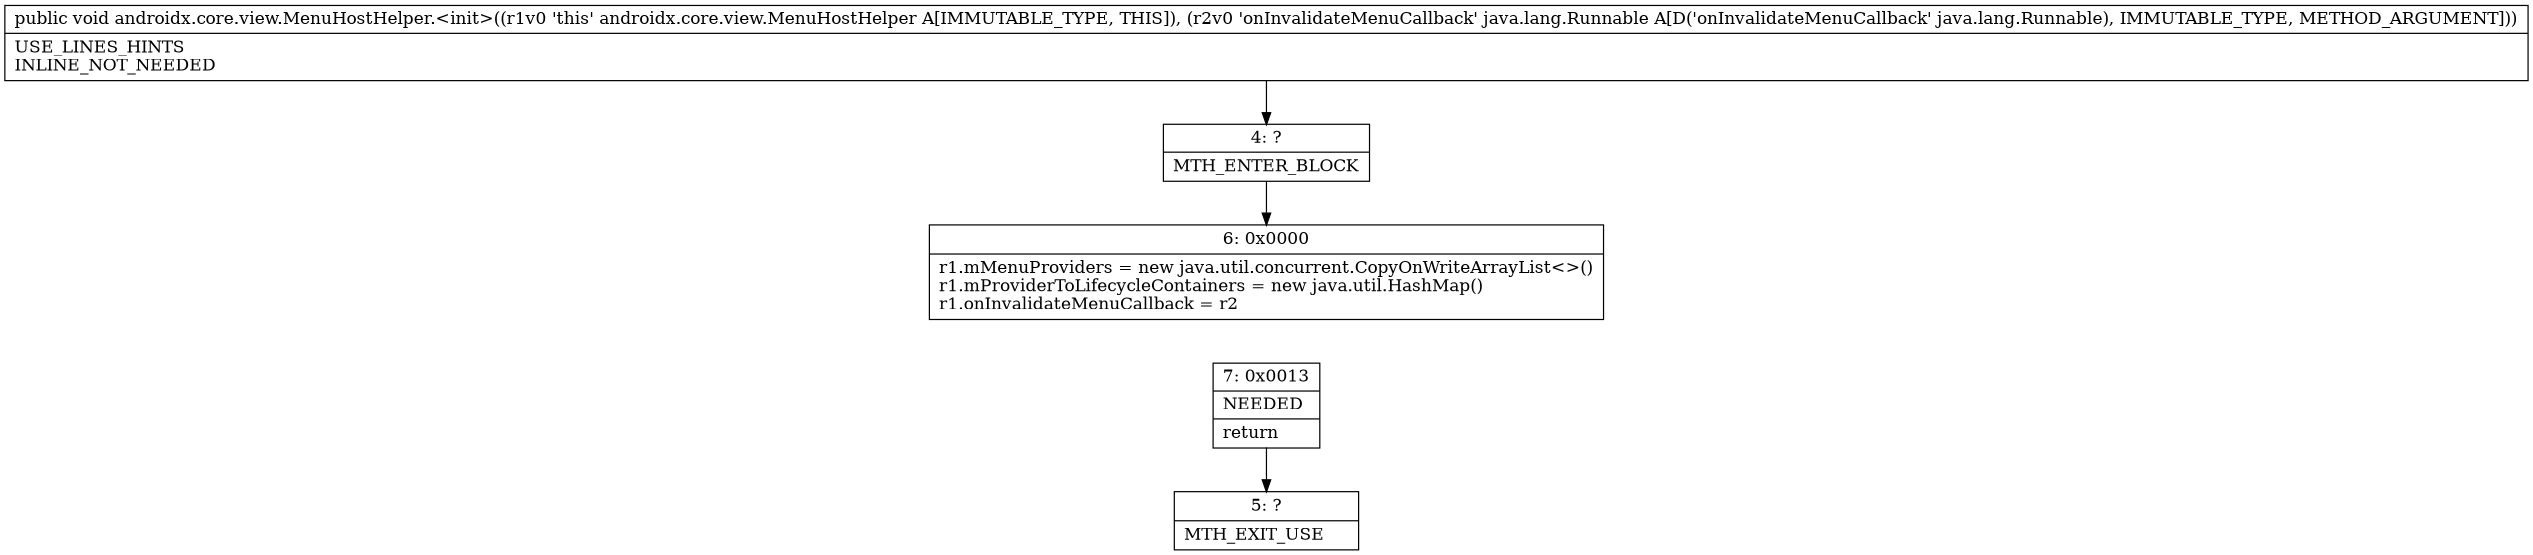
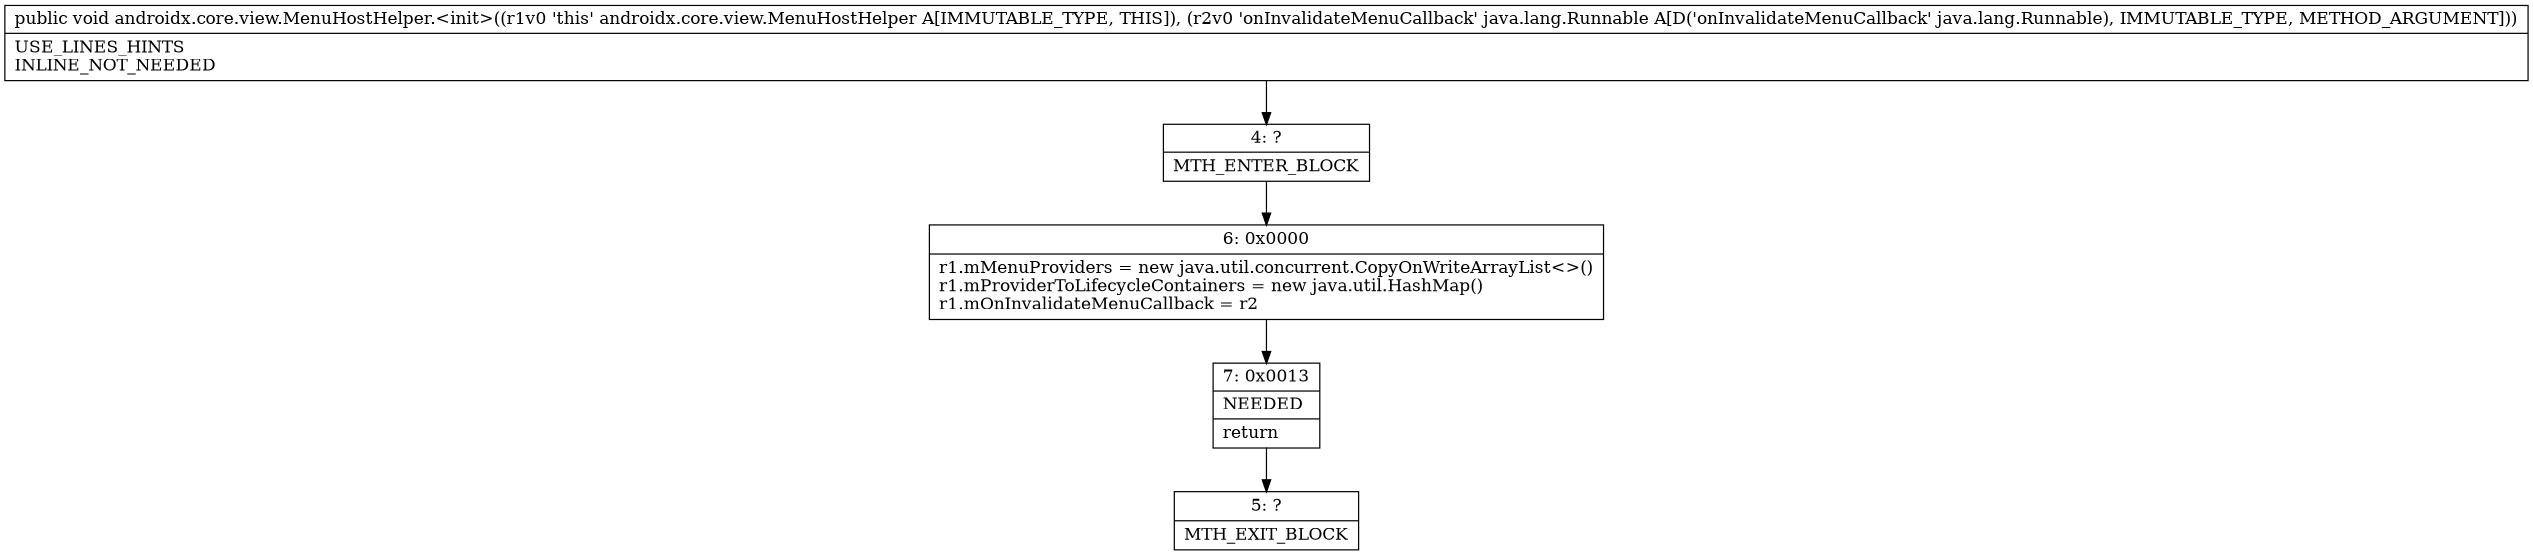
  digraph {
    node [shape=record]
    n1 [label="{4\:\ ?|MTH_ENTER_BLOCK\l}"]
-   n2 [label="{6\:\ 0x0000|r1.mMenuProviders = new java.util.concurrent.CopyOnWriteArrayList\<\>()\lr1.mProviderToLifecycleContainers = new java.util.HashMap()\lr1.onInvalidateMenuCallback = r2\l}"]
+   n2 [label="{6\:\ 0x0000|r1.mMenuProviders = new java.util.concurrent.CopyOnWriteArrayList\<\>()\lr1.mProviderToLifecycleContainers = new java.util.HashMap()\lr1.mOnInvalidateMenuCallback = r2\l}"]
    n3 [label="{7\:\ 0x0013|NEEDED\l|return\l}"]
-   n4 [label="{5\:\ ?|MTH_EXIT_USE\l}"]
+   n4 [label="{5\:\ ?|MTH_EXIT_BLOCK\l}"]
    n5 [label="{public void androidx.core.view.MenuHostHelper.\<init\>((r1v0 'this' androidx.core.view.MenuHostHelper A[IMMUTABLE_TYPE, THIS]), (r2v0 'onInvalidateMenuCallback' java.lang.Runnable A[D('onInvalidateMenuCallback' java.lang.Runnable), IMMUTABLE_TYPE, METHOD_ARGUMENT]))  | USE_LINES_HINTS\lINLINE_NOT_NEEDED\l}"]
    n1 -> n2
+   n2 -> n3
    n3 -> n4
    n5 -> n1
  }
